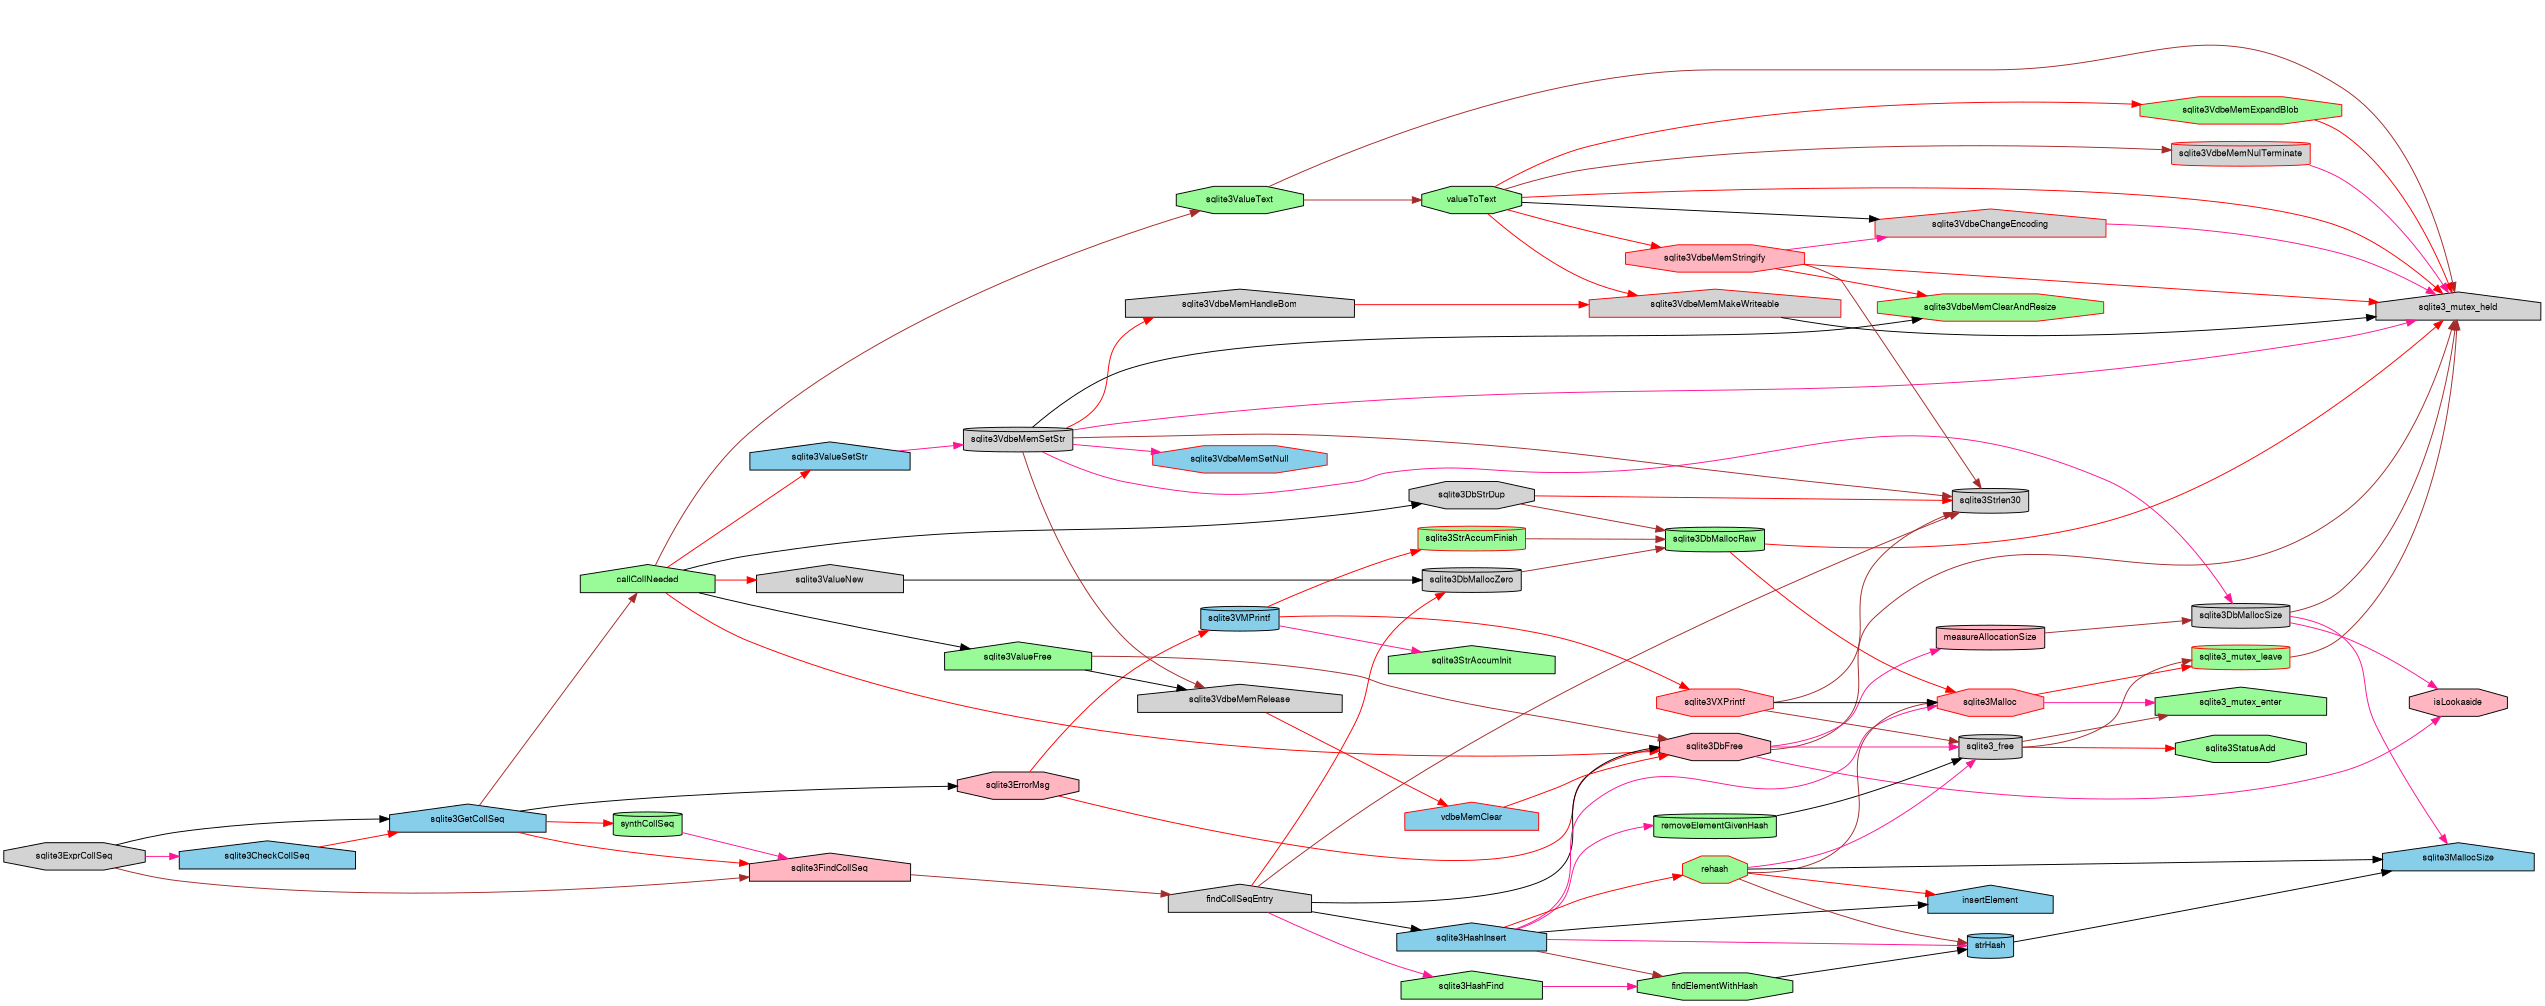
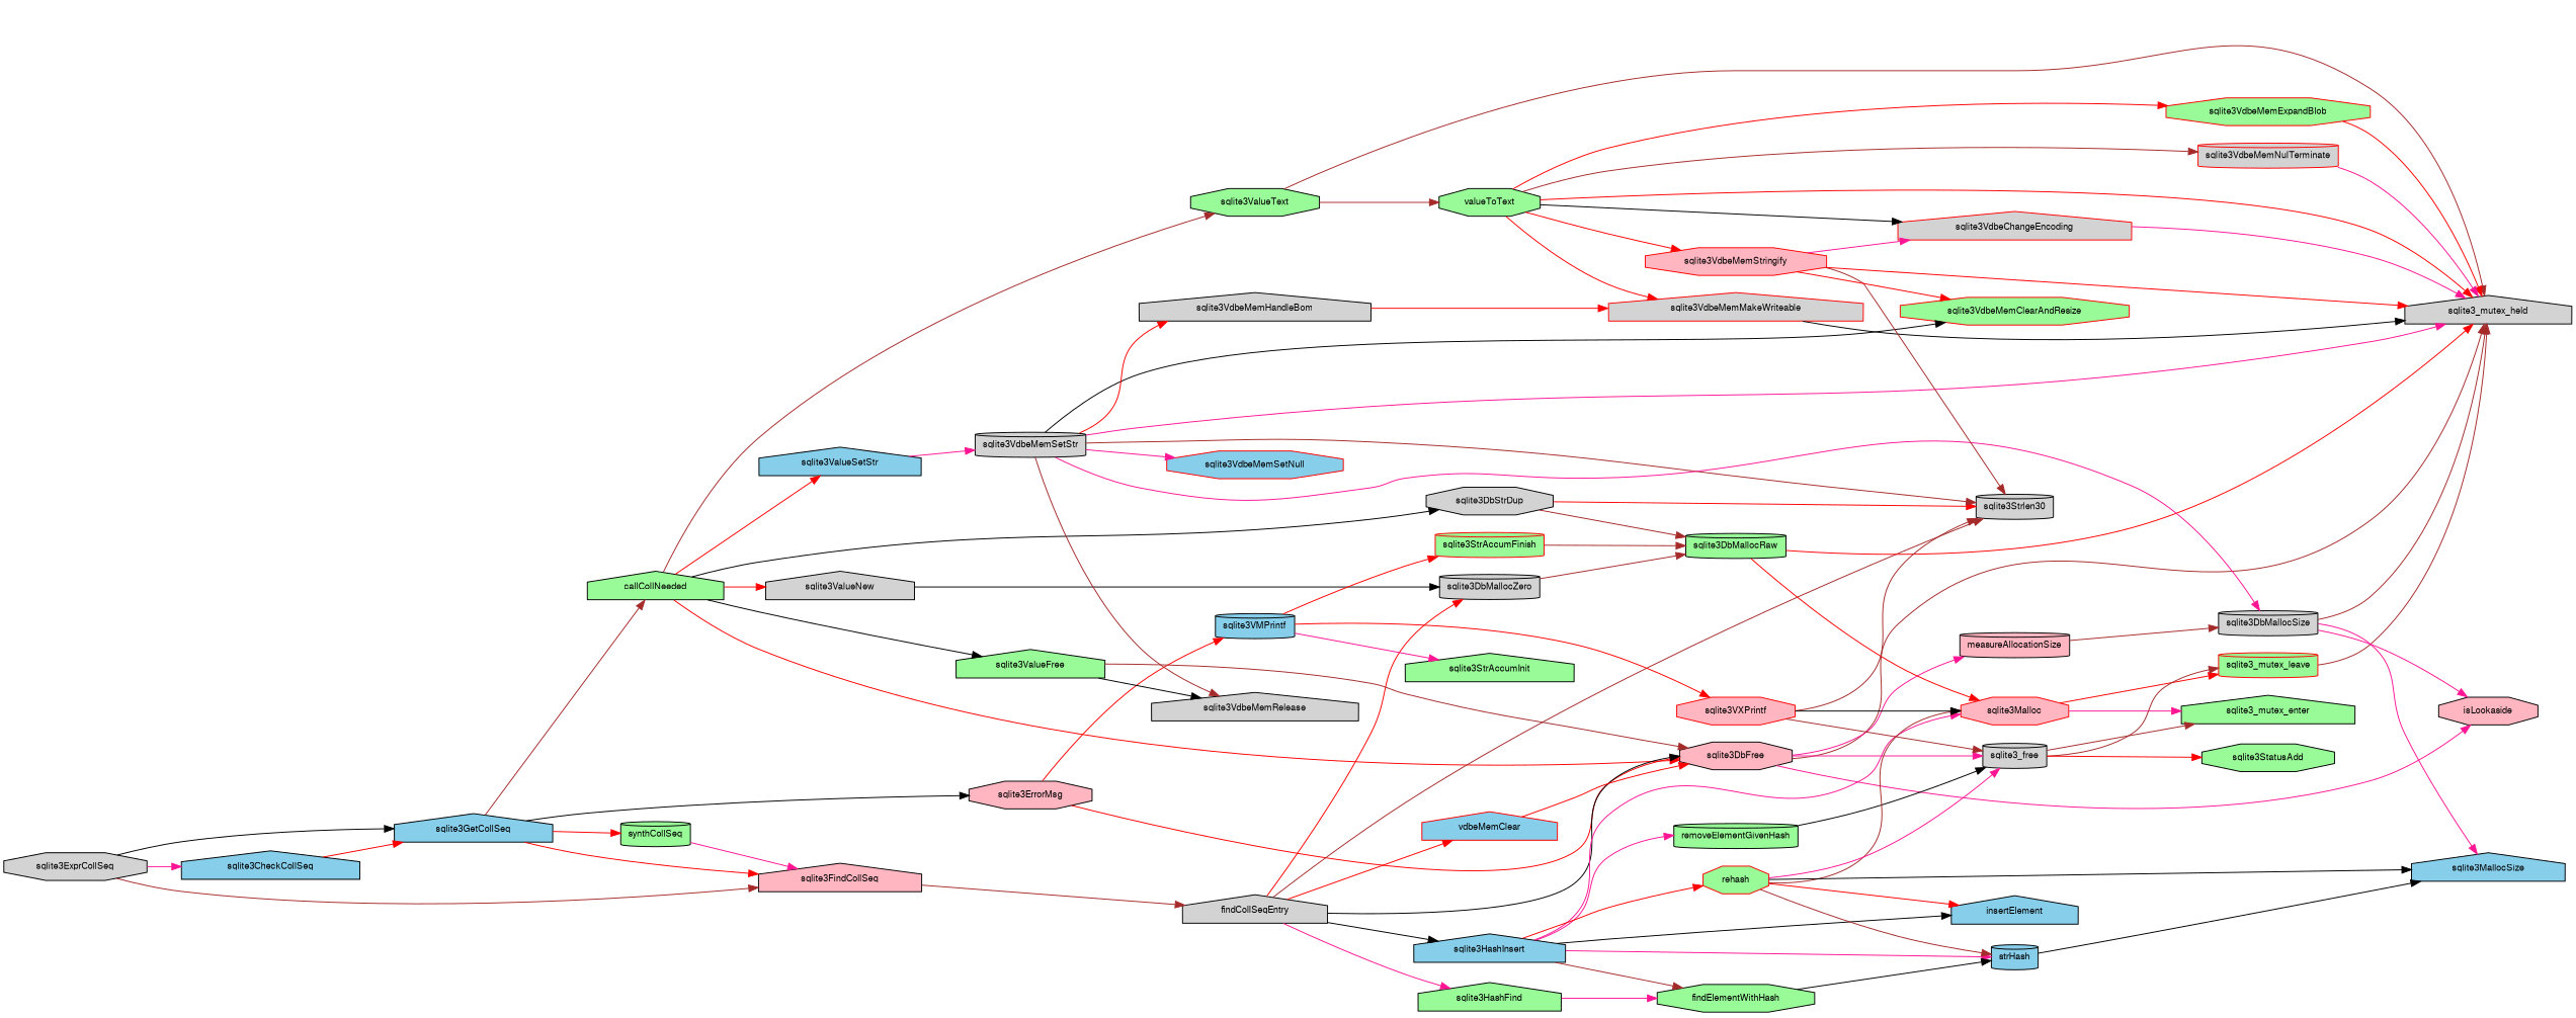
  digraph {
    rankdir=LR
    node [color=black fillcolor=palegreen fontname=FreeSans fontsize=10 shape=house style=filled]
    edge [color=red fontname=FreeSans fontsize=10 labelfontname=FreeSans labelfontsize=10 style=solid]
    n1 [fillcolor=lightgrey fontcolor=black height=0.2 label=sqlite3ExprCollSeq shape=octagon width=0.4]
    n2 [fillcolor=skyblue height=0.2 label=sqlite3GetCollSeq width=0.4]
    n3 [fillcolor=lightpink height=0.2 label=sqlite3FindCollSeq width=0.4]
    n4 [fillcolor=skyblue height=0.2 label=sqlite3CheckCollSeq width=0.4]
    n5 [height=0.2 label=callCollNeeded width=0.4]
    n6 [height=0.2 label=synthCollSeq shape=cylinder width=0.4]
    n7 [fillcolor=lightpink height=0.2 label=sqlite3ErrorMsg shape=octagon width=0.4]
    n8 [fillcolor=lightgrey height=0.2 label=findCollSeqEntry width=0.4]
    n9 [fillcolor=lightpink height=0.2 label=sqlite3DbFree shape=octagon width=0.4]
    n10 [fillcolor=lightgrey height=0.2 label=sqlite3DbStrDup shape=octagon width=0.4]
    n11 [fillcolor=lightgrey height=0.2 label=sqlite3ValueNew width=0.4]
    n12 [fillcolor=skyblue height=0.2 label=sqlite3ValueSetStr width=0.4]
    n13 [height=0.2 label=sqlite3ValueText shape=octagon width=0.4]
    n14 [height=0.2 label=sqlite3ValueFree width=0.4]
    n15 [fillcolor=skyblue height=0.2 label=sqlite3VMPrintf shape=cylinder width=0.4]
    n16 [height=0.2 label=sqlite3HashFind width=0.4]
    n17 [fillcolor=lightgrey height=0.2 label=sqlite3Strlen30 shape=cylinder width=0.4]
    n18 [fillcolor=lightgrey height=0.2 label=sqlite3DbMallocZero shape=cylinder width=0.4]
    n19 [fillcolor=skyblue height=0.2 label=sqlite3HashInsert width=0.4]
    n20 [height=0.2 label=findElementWithHash shape=octagon width=0.4]
    n21 [height=0.2 label=sqlite3DbMallocRaw shape=cylinder width=0.4]
    n22 [fillcolor=skyblue height=0.2 label=strHash shape=cylinder width=0.4]
    n23 [color=red fillcolor=lightpink height=0.2 label=sqlite3Malloc shape=octagon width=0.4]
    n24 [height=0.2 label=removeElementGivenHash shape=cylinder width=0.4]
    n25 [color=red height=0.2 label=rehash shape=octagon width=0.4]
    n26 [fillcolor=skyblue height=0.2 label=insertElement width=0.4]
    n27 [fillcolor=lightgrey height=0.2 label=sqlite3_mutex_held width=0.4]
    n28 [fillcolor=lightgrey height=0.2 label=sqlite3_free shape=cylinder width=0.4]
    n29 [fillcolor=lightpink height=0.2 label=measureAllocationSize shape=cylinder width=0.4]
    n30 [fillcolor=lightpink height=0.2 label=isLookaside shape=octagon width=0.4]
    n31 [fillcolor=skyblue height=0.2 label=sqlite3MallocSize width=0.4]
    n32 [height=0.2 label=sqlite3_mutex_enter width=0.4]
    n33 [color=red height=0.2 label=sqlite3_mutex_leave shape=cylinder width=0.4]
    n34 [height=0.2 label=sqlite3StatusAdd shape=octagon width=0.4]
    n35 [fillcolor=lightgrey height=0.2 label=sqlite3DbMallocSize shape=cylinder width=0.4]
    n36 [fillcolor=lightgrey height=0.2 label=sqlite3VdbeMemSetStr shape=cylinder width=0.4]
    n37 [height=0.2 label=valueToText shape=octagon width=0.4]
    n38 [fillcolor=lightgrey height=0.2 label=sqlite3VdbeMemRelease width=0.4]
    n39 [color=red fillcolor=skyblue height=0.2 label=sqlite3VdbeMemSetNull shape=octagon width=0.4]
    n40 [color=red height=0.2 label=sqlite3VdbeMemClearAndResize shape=octagon width=0.4]
    n41 [fillcolor=lightgrey height=0.2 label=sqlite3VdbeMemHandleBom width=0.4]
    n42 [color=red fillcolor=skyblue height=0.2 label=vdbeMemClear width=0.4]
    n43 [color=red fillcolor=lightgrey height=0.2 label=sqlite3VdbeMemMakeWriteable width=0.4]
    n44 [color=red height=0.2 label=sqlite3VdbeMemExpandBlob shape=octagon width=0.4]
    n45 [color=red fillcolor=lightgrey height=0.2 label=sqlite3VdbeChangeEncoding width=0.4]
    n46 [color=red fillcolor=lightgrey height=0.2 label=sqlite3VdbeMemNulTerminate shape=cylinder width=0.4]
    n47 [color=red fillcolor=lightpink height=0.2 label=sqlite3VdbeMemStringify shape=octagon width=0.4]
    n48 [height=0.2 label=sqlite3StrAccumInit width=0.4]
    n49 [color=red fillcolor=lightpink height=0.2 label=sqlite3VXPrintf shape=octagon width=0.4]
    n50 [color=red height=0.2 label=sqlite3StrAccumFinish shape=cylinder width=0.4]
    n1 -> n2 [color=black]
    n1 -> n3 [color=brown]
    n1 -> n4 [color=deeppink]
    n2 -> n3
    n2 -> n5 [color=brown]
    n2 -> n6
    n2 -> n7 [color=black]
    n3 -> n8 [color=brown]
    n4 -> n2
    n5 -> n9
    n5 -> n10 [color=black]
    n5 -> n11
    n5 -> n12
    n5 -> n13 [color=brown]
    n5 -> n14 [color=black]
    n6 -> n3 [color=deeppink]
    n7 -> n9
    n7 -> n15
    n8 -> n9 [color=black]
    n8 -> n16 [color=deeppink]
    n8 -> n17 [color=brown]
    n8 -> n18
    n8 -> n19 [color=black]
    n9 -> n27 [color=brown]
    n9 -> n28 [color=deeppink]
    n9 -> n29 [color=deeppink]
    n9 -> n30 [color=deeppink]
    n10 -> n17
    n10 -> n21 [color=brown]
    n11 -> n18 [color=black]
    n12 -> n36 [color=deeppink]
    n13 -> n27 [color=brown]
    n13 -> n37 [color=brown]
    n14 -> n9 [color=brown]
    n14 -> n38 [color=black]
    n15 -> n48 [color=deeppink]
    n15 -> n49
    n15 -> n50
    n16 -> n20 [color=deeppink]
    n18 -> n21 [color=brown]
    n19 -> n20 [color=brown]
    n19 -> n22 [color=deeppink]
    n19 -> n23 [color=deeppink]
    n19 -> n24 [color=deeppink]
    n19 -> n25
    n19 -> n26 [color=black]
    n20 -> n22 [color=black]
    n21 -> n23
    n21 -> n27
    n22 -> n31 [color=black]
    n23 -> n32 [color=deeppink]
    n23 -> n33
    n24 -> n28 [color=black]
    n25 -> n22 [color=brown]
    n25 -> n23 [color=brown]
    n25 -> n26
    n25 -> n28 [color=deeppink]
    n25 -> n31 [color=black]
    n28 -> n32 [color=brown]
    n28 -> n33 [color=brown]
    n28 -> n34
    n29 -> n35 [color=brown]
    n33 -> n27 [color=brown]
    n35 -> n27 [color=brown]
    n35 -> n30 [color=deeppink]
    n35 -> n31 [color=deeppink]
    n36 -> n17 [color=brown]
    n36 -> n27 [color=deeppink]
    n36 -> n35 [color=deeppink]
    n36 -> n38 [color=brown]
    n36 -> n39 [color=deeppink]
    n36 -> n40 [color=black]
    n36 -> n41
    n37 -> n27
    n37 -> n43
    n37 -> n44
    n37 -> n45 [color=black]
    n37 -> n46 [color=brown]
    n37 -> n47
-   n38 -> n42
+   n8 -> n42
    n41 -> n43
    n42 -> n9
    n43 -> n27 [color=black]
    n44 -> n27
    n45 -> n27 [color=deeppink]
    n46 -> n27 [color=deeppink]
    n47 -> n17 [color=brown]
    n47 -> n27
    n47 -> n40
    n47 -> n45 [color=deeppink]
    n49 -> n17 [color=brown]
    n49 -> n23 [color=black]
    n49 -> n28 [color=brown]
    n50 -> n21 [color=brown]
  }
